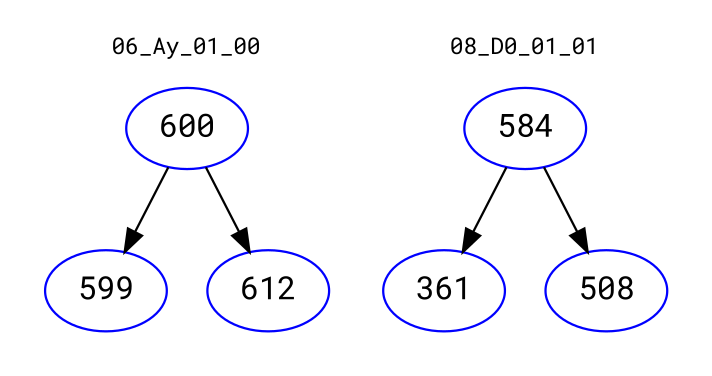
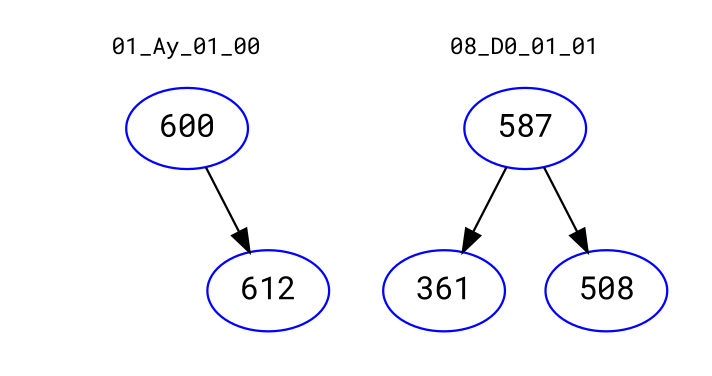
  digraph {
    fontname="Roboto Mono"
    node [color=blue fontname="Roboto Mono"]
    edge [color=black fontname="Roboto Mono"]
    n1 [label=600]
-   n2 [label=599]
    n3 [label=612]
-   n4 [label=584]
+   n4 [label=587]
    n5 [label=361]
    n6 [label=508]
    subgraph cluster_1 {
      color=white
      fontsize=10
-     label="06_Ay_01_00"
+     label="01_Ay_01_00"
      n1
-     n2
      n3
    }
    subgraph cluster_2 {
      color=white
      fontsize=10
      label="08_D0_01_01"
      n4
      n5
      n6
    }
-   n1 -> n2
    n1 -> n3
    n4 -> n5
    n4 -> n6
  }
